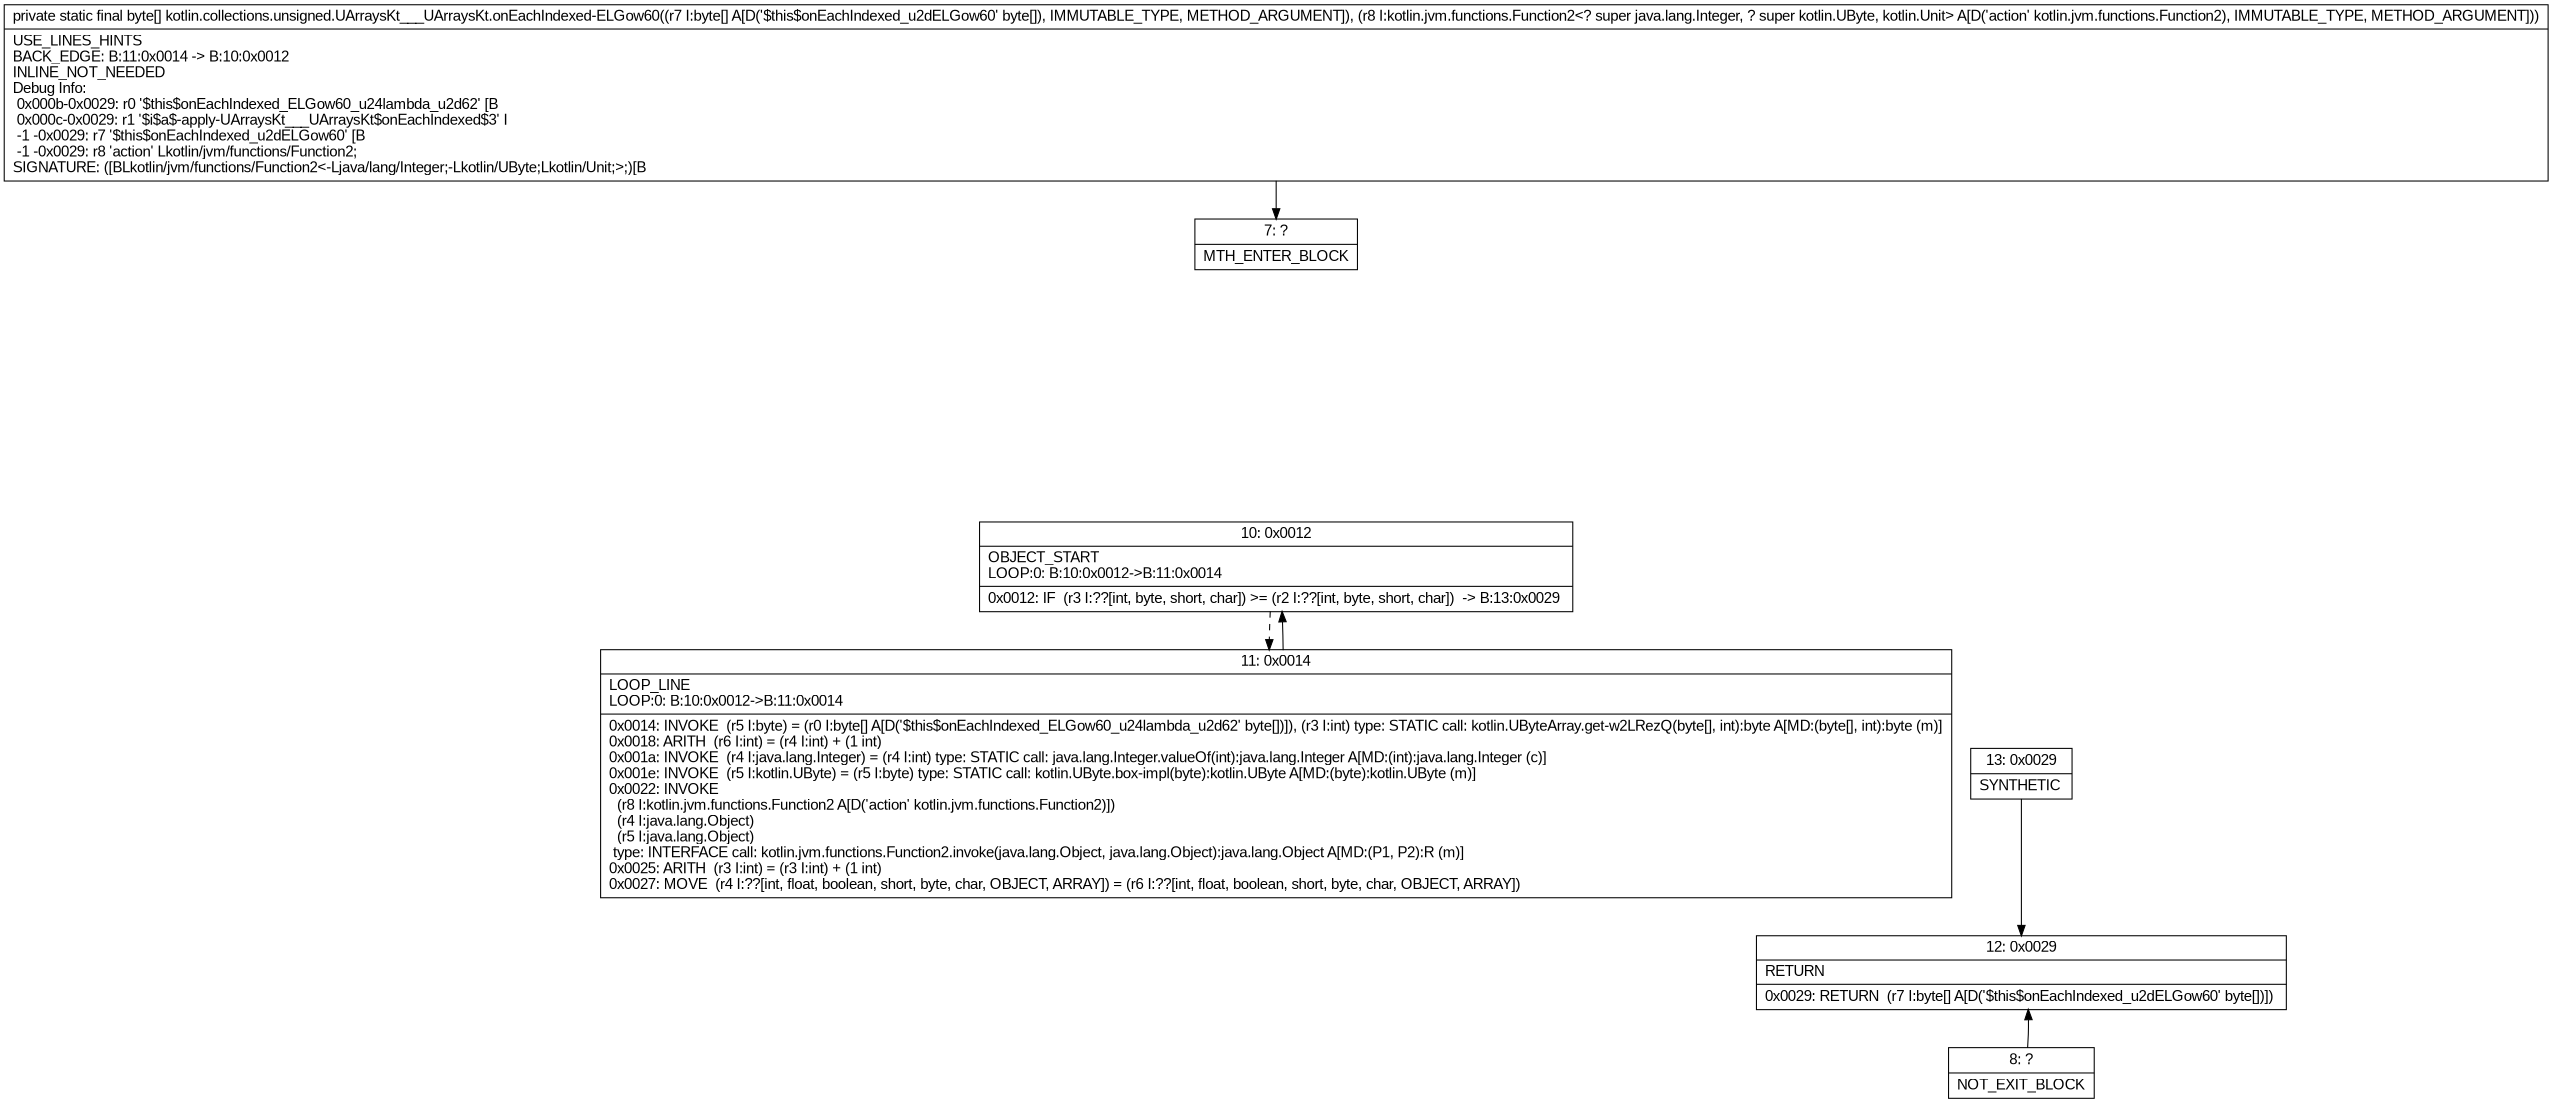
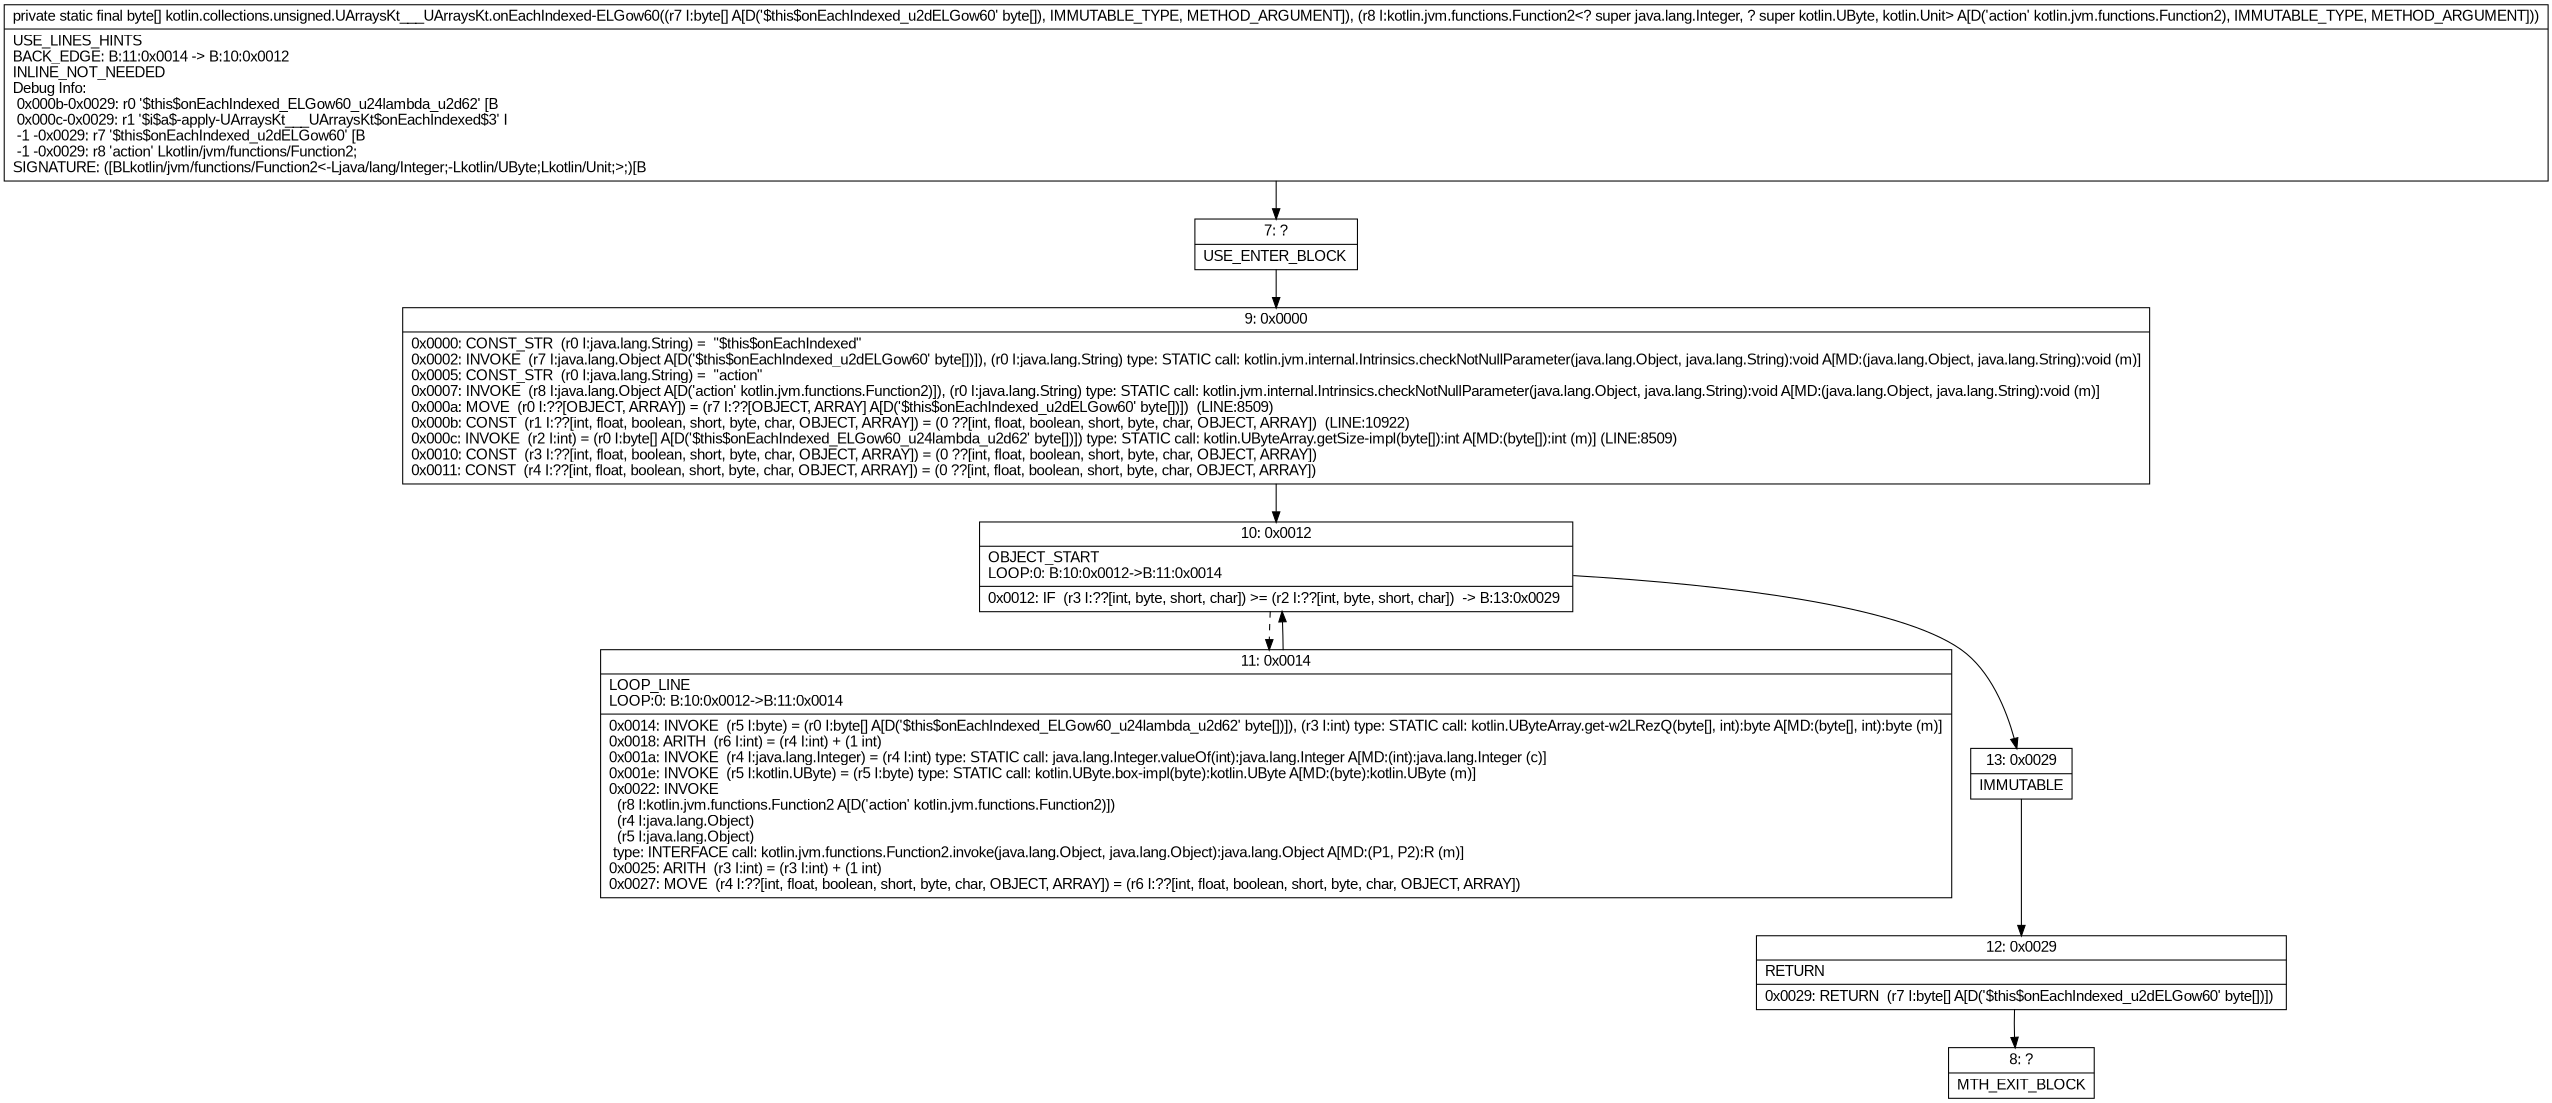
  digraph {
    fontname="Liberation Sans"
    node [fontname="Liberation Sans" shape=record]
    edge [fontname="Liberation Sans"]
-   n1 [label="{7\:\ ?|MTH_ENTER_BLOCK\l}"]
+   n1 [label="{7\:\ ?|USE_ENTER_BLOCK\l}"]
+   n2 [label="{9\:\ 0x0000|0x0000: CONST_STR  (r0 I:java.lang.String) =  \"$this$onEachIndexed\" \l0x0002: INVOKE  (r7 I:java.lang.Object A[D('$this$onEachIndexed_u2dELGow60' byte[])]), (r0 I:java.lang.String) type: STATIC call: kotlin.jvm.internal.Intrinsics.checkNotNullParameter(java.lang.Object, java.lang.String):void A[MD:(java.lang.Object, java.lang.String):void (m)]\l0x0005: CONST_STR  (r0 I:java.lang.String) =  \"action\" \l0x0007: INVOKE  (r8 I:java.lang.Object A[D('action' kotlin.jvm.functions.Function2)]), (r0 I:java.lang.String) type: STATIC call: kotlin.jvm.internal.Intrinsics.checkNotNullParameter(java.lang.Object, java.lang.String):void A[MD:(java.lang.Object, java.lang.String):void (m)]\l0x000a: MOVE  (r0 I:??[OBJECT, ARRAY]) = (r7 I:??[OBJECT, ARRAY] A[D('$this$onEachIndexed_u2dELGow60' byte[])])  (LINE:8509)\l0x000b: CONST  (r1 I:??[int, float, boolean, short, byte, char, OBJECT, ARRAY]) = (0 ??[int, float, boolean, short, byte, char, OBJECT, ARRAY])  (LINE:10922)\l0x000c: INVOKE  (r2 I:int) = (r0 I:byte[] A[D('$this$onEachIndexed_ELGow60_u24lambda_u2d62' byte[])]) type: STATIC call: kotlin.UByteArray.getSize\-impl(byte[]):int A[MD:(byte[]):int (m)] (LINE:8509)\l0x0010: CONST  (r3 I:??[int, float, boolean, short, byte, char, OBJECT, ARRAY]) = (0 ??[int, float, boolean, short, byte, char, OBJECT, ARRAY]) \l0x0011: CONST  (r4 I:??[int, float, boolean, short, byte, char, OBJECT, ARRAY]) = (0 ??[int, float, boolean, short, byte, char, OBJECT, ARRAY]) \l}"]
    n3 [label="{10\:\ 0x0012|OBJECT_START\lLOOP:0: B:10:0x0012\-\>B:11:0x0014\l|0x0012: IF  (r3 I:??[int, byte, short, char]) \>= (r2 I:??[int, byte, short, char])  \-\> B:13:0x0029 \l}"]
    n4 [label="{11\:\ 0x0014|LOOP_LINE\lLOOP:0: B:10:0x0012\-\>B:11:0x0014\l|0x0014: INVOKE  (r5 I:byte) = (r0 I:byte[] A[D('$this$onEachIndexed_ELGow60_u24lambda_u2d62' byte[])]), (r3 I:int) type: STATIC call: kotlin.UByteArray.get\-w2LRezQ(byte[], int):byte A[MD:(byte[], int):byte (m)]\l0x0018: ARITH  (r6 I:int) = (r4 I:int) + (1 int) \l0x001a: INVOKE  (r4 I:java.lang.Integer) = (r4 I:int) type: STATIC call: java.lang.Integer.valueOf(int):java.lang.Integer A[MD:(int):java.lang.Integer (c)]\l0x001e: INVOKE  (r5 I:kotlin.UByte) = (r5 I:byte) type: STATIC call: kotlin.UByte.box\-impl(byte):kotlin.UByte A[MD:(byte):kotlin.UByte (m)]\l0x0022: INVOKE  \l  (r8 I:kotlin.jvm.functions.Function2 A[D('action' kotlin.jvm.functions.Function2)])\l  (r4 I:java.lang.Object)\l  (r5 I:java.lang.Object)\l type: INTERFACE call: kotlin.jvm.functions.Function2.invoke(java.lang.Object, java.lang.Object):java.lang.Object A[MD:(P1, P2):R (m)]\l0x0025: ARITH  (r3 I:int) = (r3 I:int) + (1 int) \l0x0027: MOVE  (r4 I:??[int, float, boolean, short, byte, char, OBJECT, ARRAY]) = (r6 I:??[int, float, boolean, short, byte, char, OBJECT, ARRAY]) \l}"]
-   n5 [label="{13\:\ 0x0029|SYNTHETIC\l}"]
+   n5 [label="{13\:\ 0x0029|IMMUTABLE\l}"]
    n6 [label="{12\:\ 0x0029|RETURN\l|0x0029: RETURN  (r7 I:byte[] A[D('$this$onEachIndexed_u2dELGow60' byte[])]) \l}"]
-   n7 [label="{8\:\ ?|NOT_EXIT_BLOCK\l}"]
+   n7 [label="{8\:\ ?|MTH_EXIT_BLOCK\l}"]
    n8 [label="{private static final byte[] kotlin.collections.unsigned.UArraysKt___UArraysKt.onEachIndexed\-ELGow60((r7 I:byte[] A[D('$this$onEachIndexed_u2dELGow60' byte[]), IMMUTABLE_TYPE, METHOD_ARGUMENT]), (r8 I:kotlin.jvm.functions.Function2\<? super java.lang.Integer, ? super kotlin.UByte, kotlin.Unit\> A[D('action' kotlin.jvm.functions.Function2), IMMUTABLE_TYPE, METHOD_ARGUMENT]))  | USE_LINES_HINTS\lBACK_EDGE: B:11:0x0014 \-\> B:10:0x0012\lINLINE_NOT_NEEDED\lDebug Info:\l  0x000b\-0x0029: r0 '$this$onEachIndexed_ELGow60_u24lambda_u2d62' [B\l  0x000c\-0x0029: r1 '$i$a$\-apply\-UArraysKt___UArraysKt$onEachIndexed$3' I\l  \-1 \-0x0029: r7 '$this$onEachIndexed_u2dELGow60' [B\l  \-1 \-0x0029: r8 'action' Lkotlin\/jvm\/functions\/Function2;\lSIGNATURE: ([BLkotlin\/jvm\/functions\/Function2\<\-Ljava\/lang\/Integer;\-Lkotlin\/UByte;Lkotlin\/Unit;\>;)[B\l}"]
+   n1 -> n2
+   n2 -> n3
    n3 -> n4 [style=dashed]
+   n3 -> n5
    n4 -> n3
    n5 -> n6
-   n7 -> n6
+   n6 -> n7
    n8 -> n1
  }
